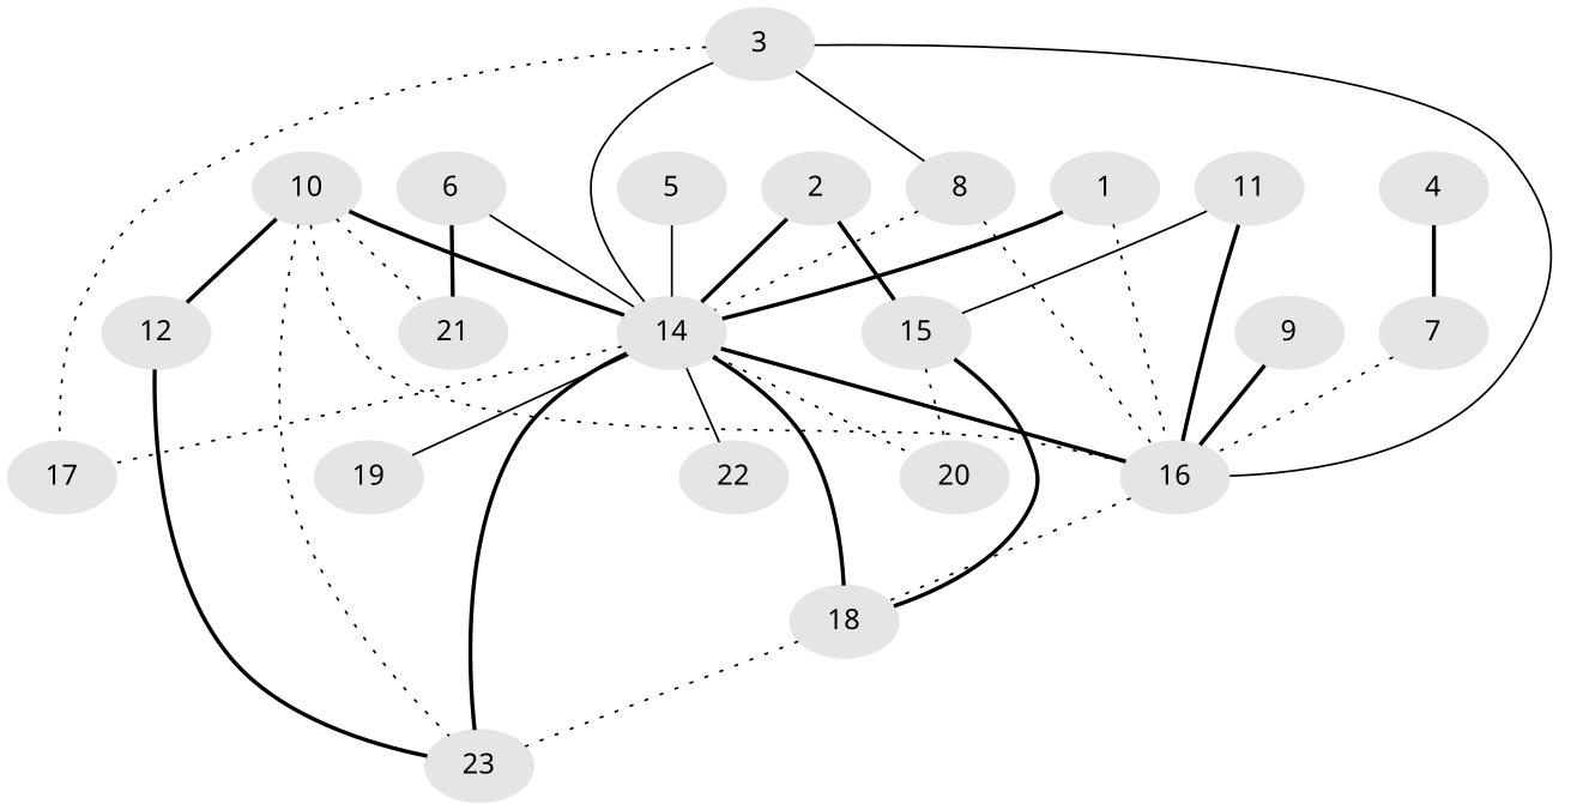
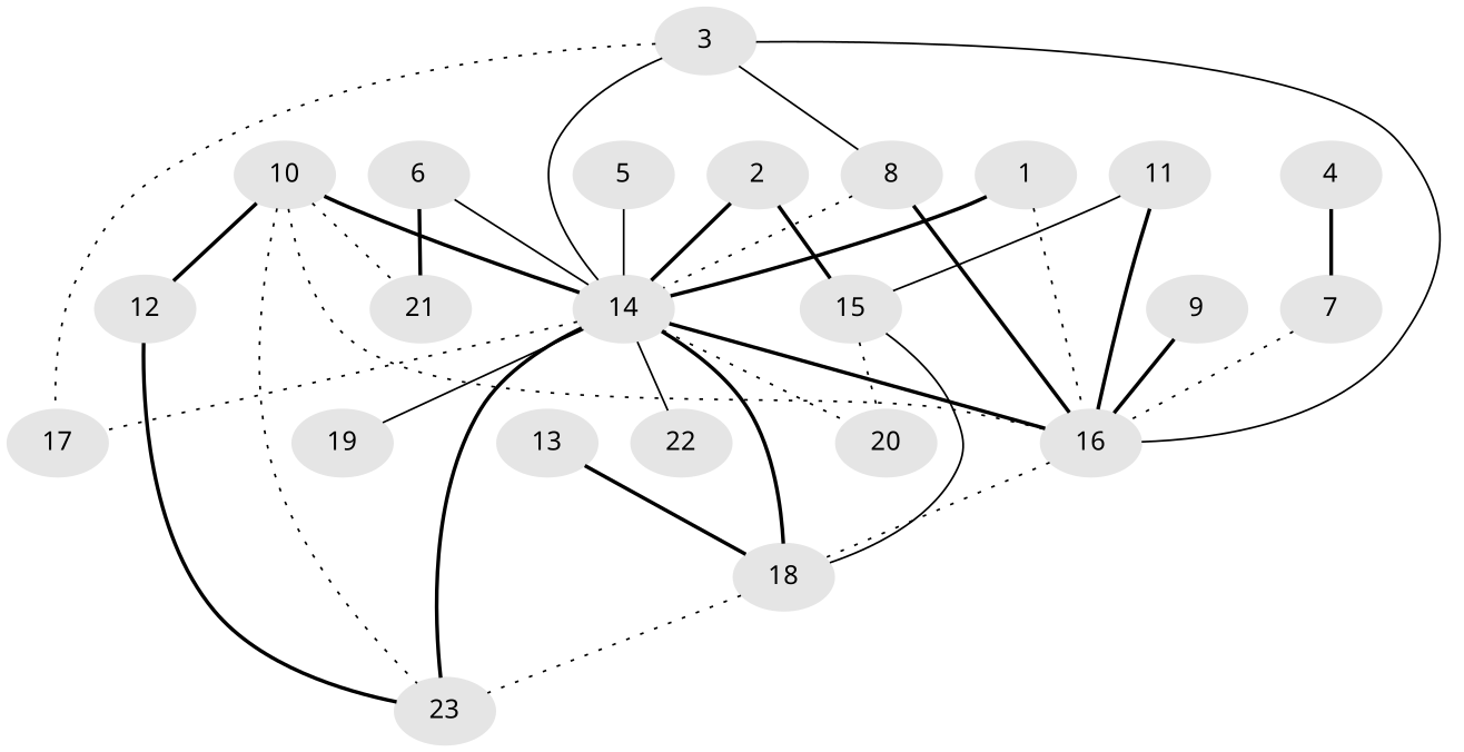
  graph {
    fontname="Noto Sans"
    node [color=gray90 fontname="Noto Sans" style=filled]
    edge [fontname="Noto Sans" style=bold weight=1.0]
    1
    14
    16
    17
    23
    18
    19
    20
    22
    2
    15
    3
    8
    4
    7
    5
    6
    21
    9
    10
    12
    11
+   13
    1 -- 14
    1 -- 16 [style=dotted]
    14 -- 16
    14 -- 17 [style=dotted]
    14 -- 23 [weight=3.0]
    14 -- 18
    14 -- 19 [style=solid]
    14 -- 20 [style=dotted]
    14 -- 22 [style=solid]
    16 -- 18 [style=dotted]
    18 -- 23 [style=dotted]
    2 -- 14
    2 -- 15
-   15 -- 18
+   15 -- 18 [style=solid]
    15 -- 20 [style=dotted]
    3 -- 14 [style=solid]
    3 -- 16 [style=solid]
    3 -- 17 [style=dotted]
    3 -- 8 [style=solid]
    8 -- 14 [style=dotted]
-   8 -- 16 [style=dotted weight=2.0]
+   8 -- 16 [weight=2.0]
    4 -- 7
    7 -- 16 [style=dotted]
    5 -- 14 [style=solid weight=2.0]
    6 -- 14 [style=solid]
    6 -- 21
    9 -- 16
    10 -- 14
    10 -- 16 [style=dotted weight=2.0]
    10 -- 23 [style=dotted]
    10 -- 21 [style=dotted]
    10 -- 12 [weight=2.0]
    12 -- 23
    11 -- 16
    11 -- 15 [style=solid]
+   13 -- 18
  }
